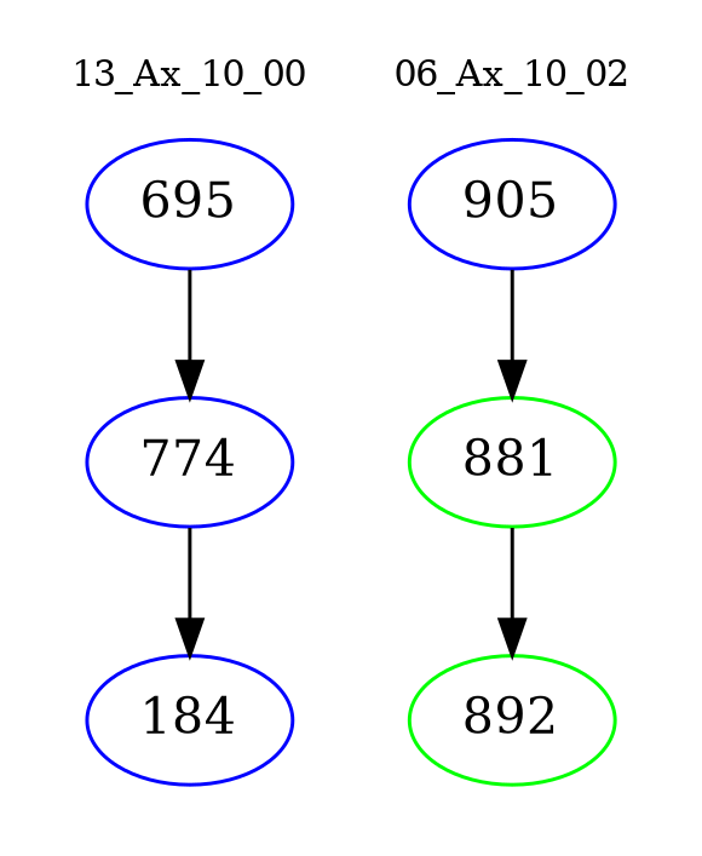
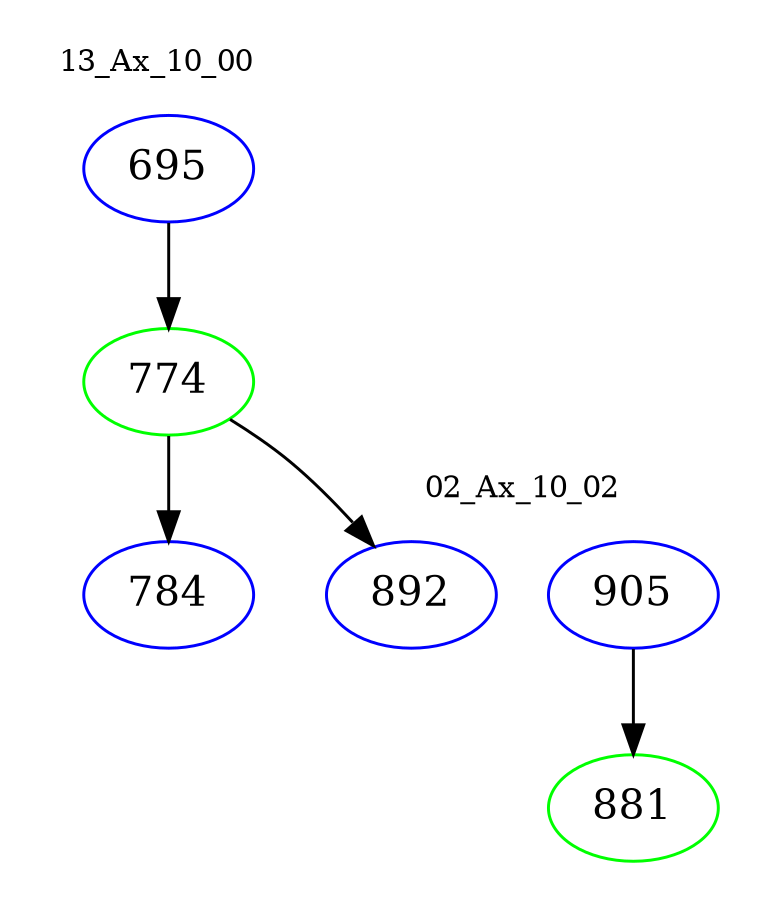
  digraph {
    node [color=blue]
    edge [color=black]
    n1 [label=695]
-   n2 [label=774]
-   n3 [label=184]
+   n2 [color=green label=774]
+   n3 [label=784]
    n4 [label=905]
    n5 [color=green label=881]
-   n6 [color=green label=892]
+   n6 [label=892]
    subgraph cluster_1 {
      color=white
      fontsize=10
      label="13_Ax_10_00"
      n1
      n2
      n3
    }
    subgraph cluster_2 {
      color=white
      fontsize=10
-     label="06_Ax_10_02"
+     label="02_Ax_10_02"
      n4
      n5
      n6
    }
    n1 -> n2
    n2 -> n3
    n4 -> n5
-   n5 -> n6
+   n2 -> n6
  }
